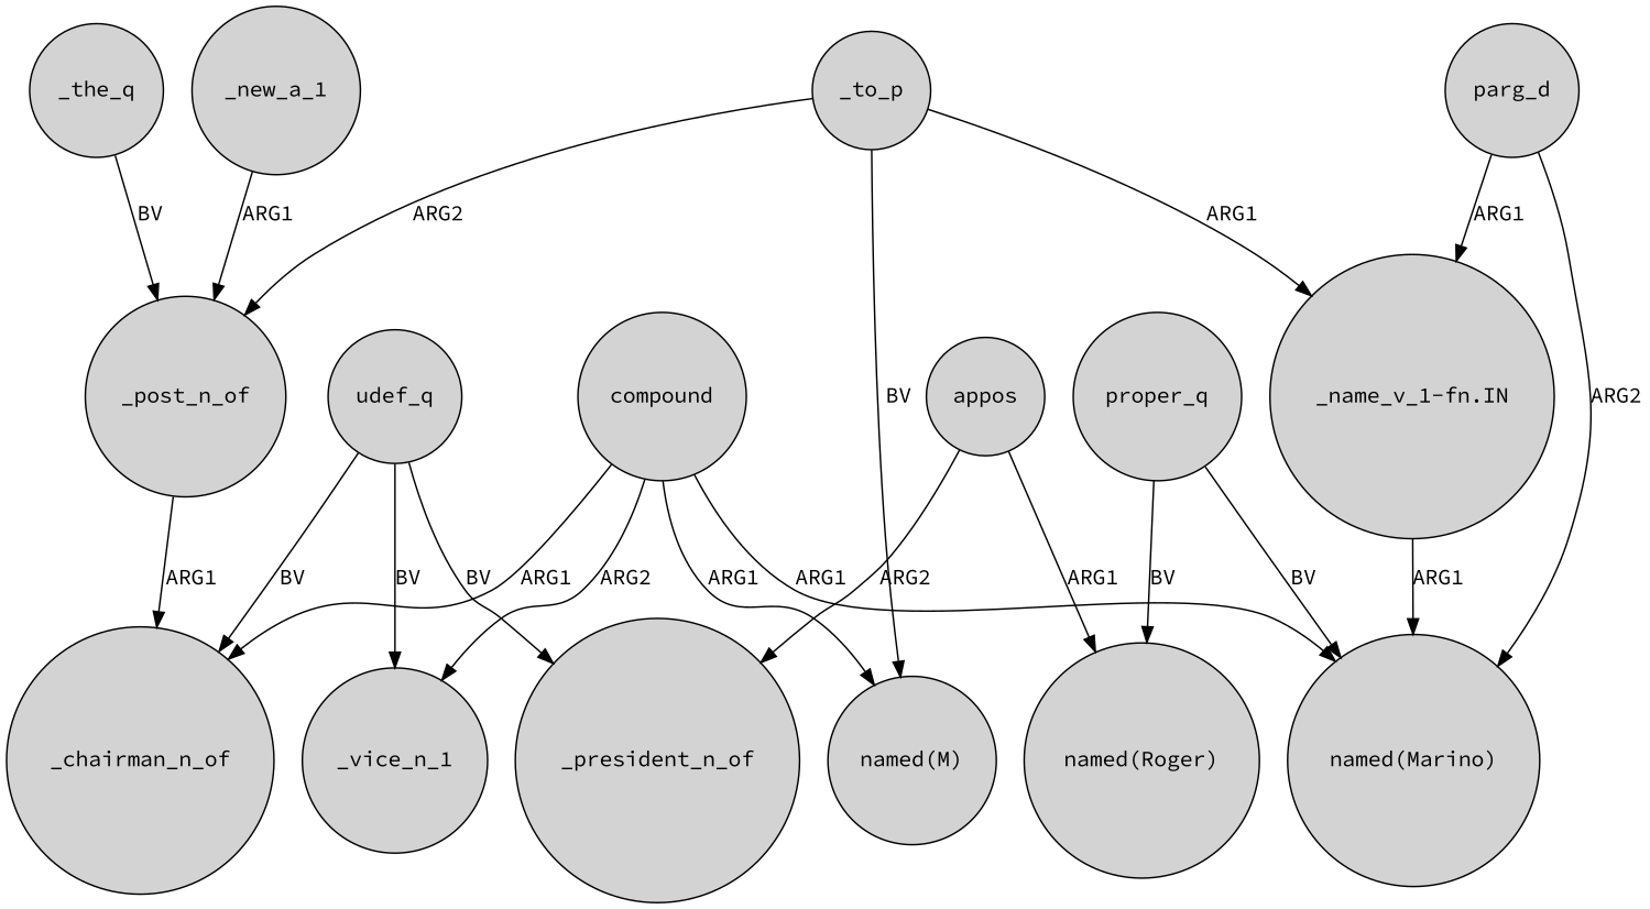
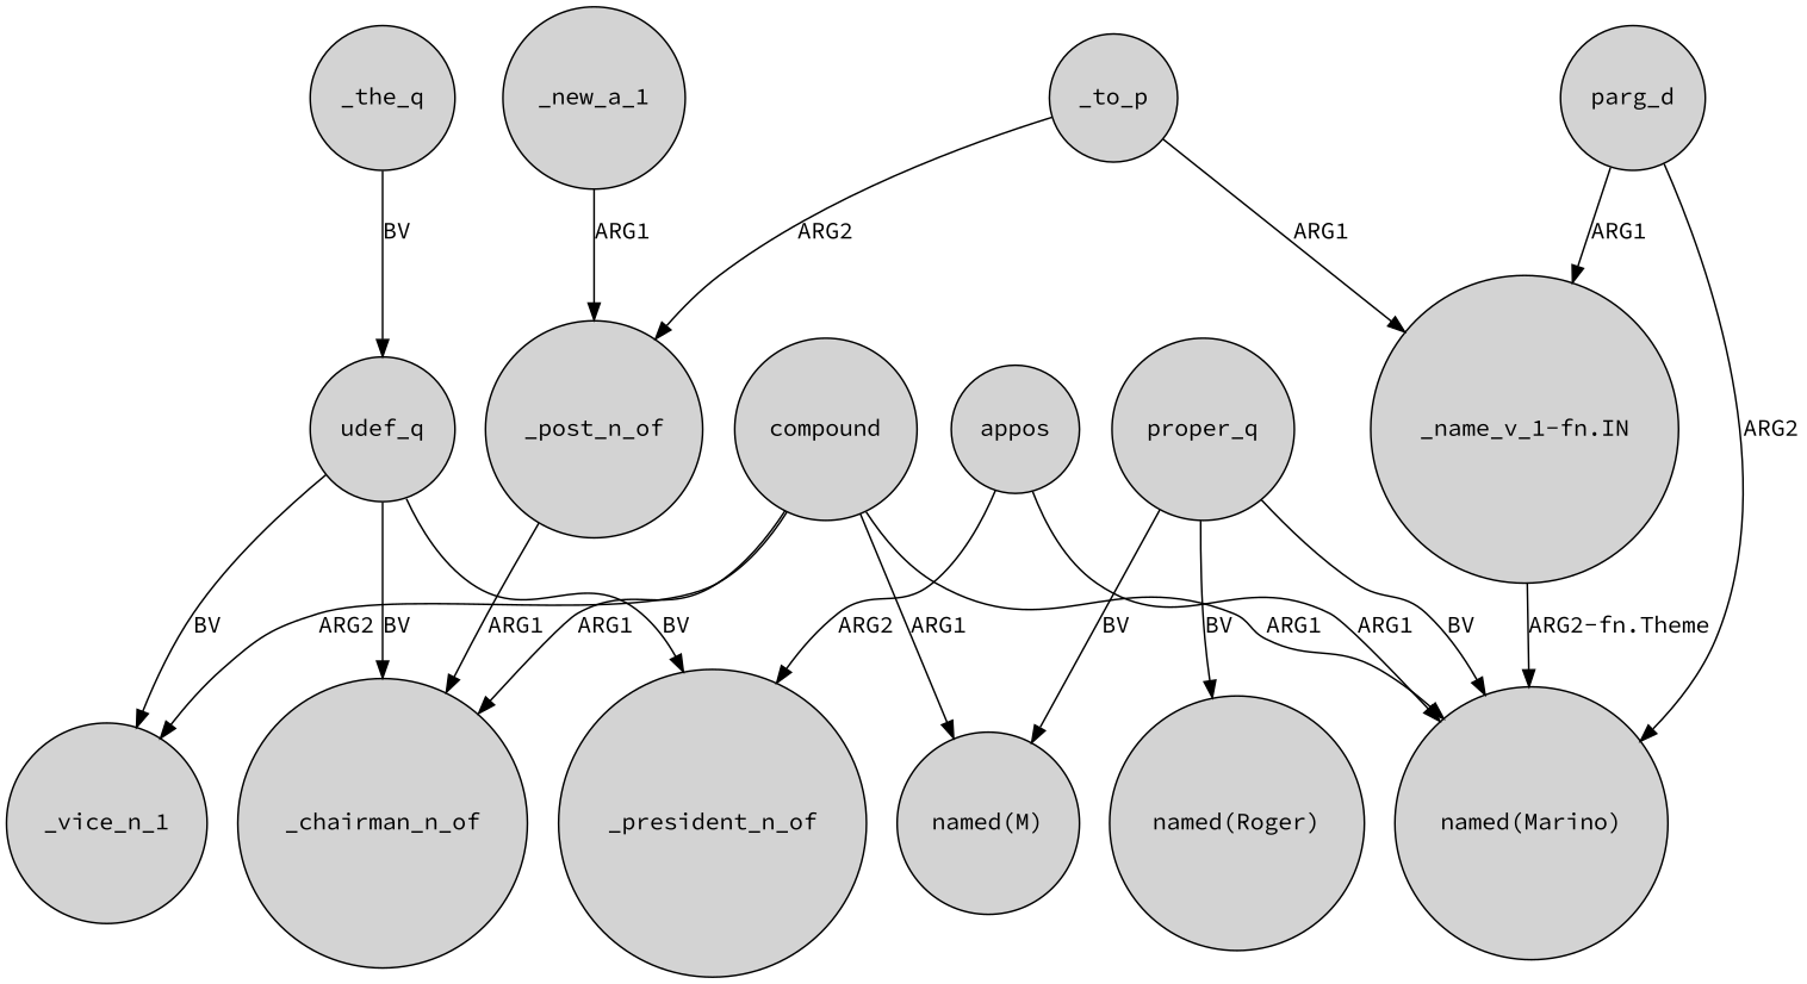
  digraph {
    fontname="Source Code Pro"
    node [fontname="Source Code Pro" shape=circle style=filled]
    edge [fontname="Source Code Pro"]
    compound
    _vice_n_1
    _chairman_n_of
    "named(M)"
    "named(Marino)"
    proper_q
    "named(Roger)"
    "_name_v_1-fn.IN"
    udef_q
    _president_n_of
    _new_a_1
    _post_n_of
    appos
    _to_p
    parg_d
    _the_q
    compound -> _vice_n_1 [label=ARG2]
    compound -> _chairman_n_of [label=ARG1]
    compound -> "named(M)" [label=ARG1]
    compound -> "named(Marino)" [label=ARG1]
-   _to_p -> "named(M)" [label=BV]
+   proper_q -> "named(M)" [label=BV]
    proper_q -> "named(Marino)" [label=BV]
    proper_q -> "named(Roger)" [label=BV]
-   "_name_v_1-fn.IN" -> "named(Marino)" [label=ARG1]
+   "_name_v_1-fn.IN" -> "named(Marino)" [label="ARG2-fn.Theme"]
    udef_q -> _vice_n_1 [label=BV]
    udef_q -> _chairman_n_of [label=BV]
    udef_q -> _president_n_of [label=BV]
    _new_a_1 -> _post_n_of [label=ARG1]
    _post_n_of -> _chairman_n_of [label=ARG1]
-   appos -> "named(Roger)" [label=ARG1]
+   appos -> "named(Marino)" [label=ARG1]
    appos -> _president_n_of [label=ARG2]
    _to_p -> "_name_v_1-fn.IN" [label=ARG1]
    _to_p -> _post_n_of [label=ARG2]
    parg_d -> "named(Marino)" [label=ARG2]
    parg_d -> "_name_v_1-fn.IN" [label=ARG1]
-   _the_q -> _post_n_of [label=BV]
+   _the_q -> udef_q [label=BV]
  }
